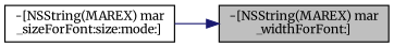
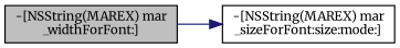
  digraph {
    rankdir=LR
    fontname=Merriweather
    node [color=black fontname=Merriweather fontsize=10 shape=record style=filled]
    n1 [fillcolor=grey75 fontcolor=black height=0.2 label="-[NSString(MAREX) mar\l_widthForFont:]" width=0.4]
    n2 [fillcolor=white height=0.2 label="-[NSString(MAREX) mar\l_sizeForFont:size:mode:]" width=0.4]
-   n2 -> n1 [color=midnightblue fontname=Merriweather fontsize=10 labelfontname=Helvetica labelfontsize=10 style=solid]
+   n1 -> n2 [color=midnightblue fontname=Merriweather fontsize=10 labelfontname=Helvetica labelfontsize=10 style=solid]
  }
